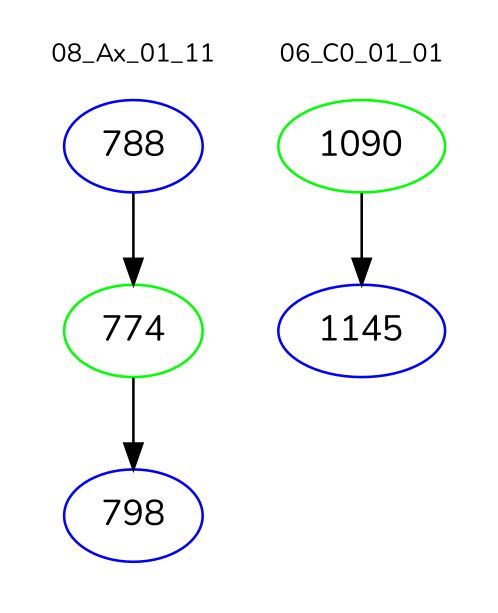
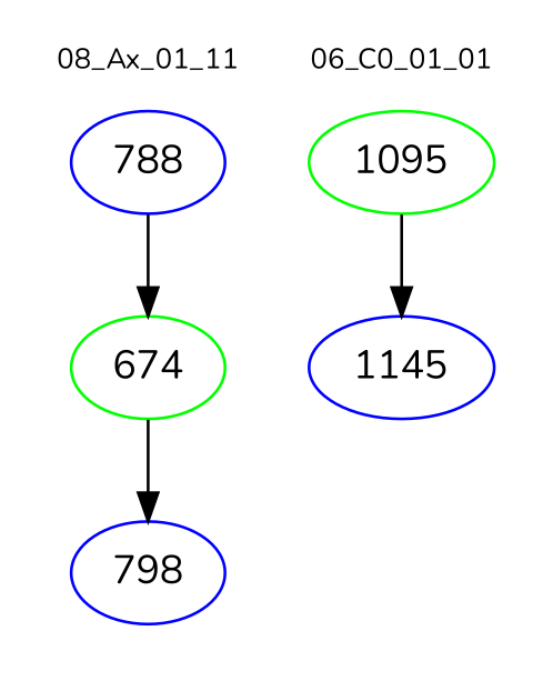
  digraph {
    fontname=Nunito
    node [color=blue fontname=Nunito]
    edge [color=black fontname=Nunito]
    n1 [label=788]
-   n2 [color=green label=774]
+   n2 [color=green label=674]
    n3 [label=798]
-   n4 [color=green label=1090]
+   n4 [color=green label=1095]
    n5 [label=1145]
    subgraph cluster_1 {
      color=white
      fontsize=10
      label="08_Ax_01_11"
      n1
      n2
      n3
    }
    subgraph cluster_2 {
      color=white
      fontsize=10
      label="06_C0_01_01"
      n4
      n5
    }
    n1 -> n2
    n2 -> n3
    n4 -> n5
  }
